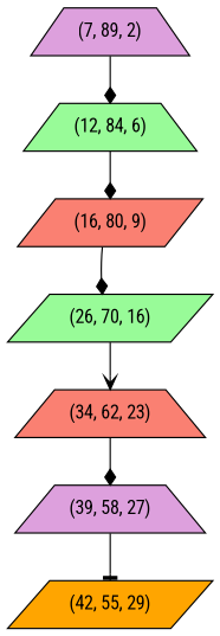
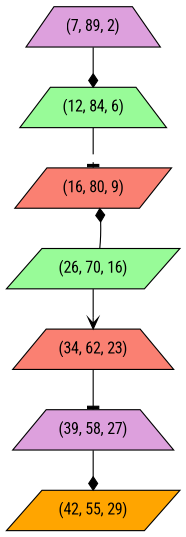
  digraph {
    fontname="Roboto Condensed"
    node [fillcolor=plum fontname="Roboto Condensed" shape=trapezium style=filled]
    edge [arrowhead=diamond fontname="Roboto Condensed"]
    "(7, 89, 2)"
    "(12, 84, 6)" [fillcolor=palegreen]
    "(16, 80, 9)" [fillcolor=salmon shape=parallelogram]
    "(26, 70, 16)" [fillcolor=palegreen shape=parallelogram]
    "(34, 62, 23)" [fillcolor=salmon]
    "(39, 58, 27)"
    "(42, 55, 29)" [fillcolor=orange shape=parallelogram]
    "(7, 89, 2)" -> "(12, 84, 6)"
-   "(12, 84, 6)" -> "(16, 80, 9)"
-   "(16, 80, 9)" -> "(26, 70, 16)"
+   "(12, 84, 6)" -> "(16, 80, 9)" [arrowhead=tee]
+   "(26, 70, 16)" -> "(16, 80, 9)"
    "(26, 70, 16)" -> "(34, 62, 23)" [arrowhead=vee]
-   "(34, 62, 23)" -> "(39, 58, 27)"
-   "(39, 58, 27)" -> "(42, 55, 29)" [arrowhead=tee]
+   "(34, 62, 23)" -> "(39, 58, 27)" [arrowhead=tee]
+   "(39, 58, 27)" -> "(42, 55, 29)"
  }
